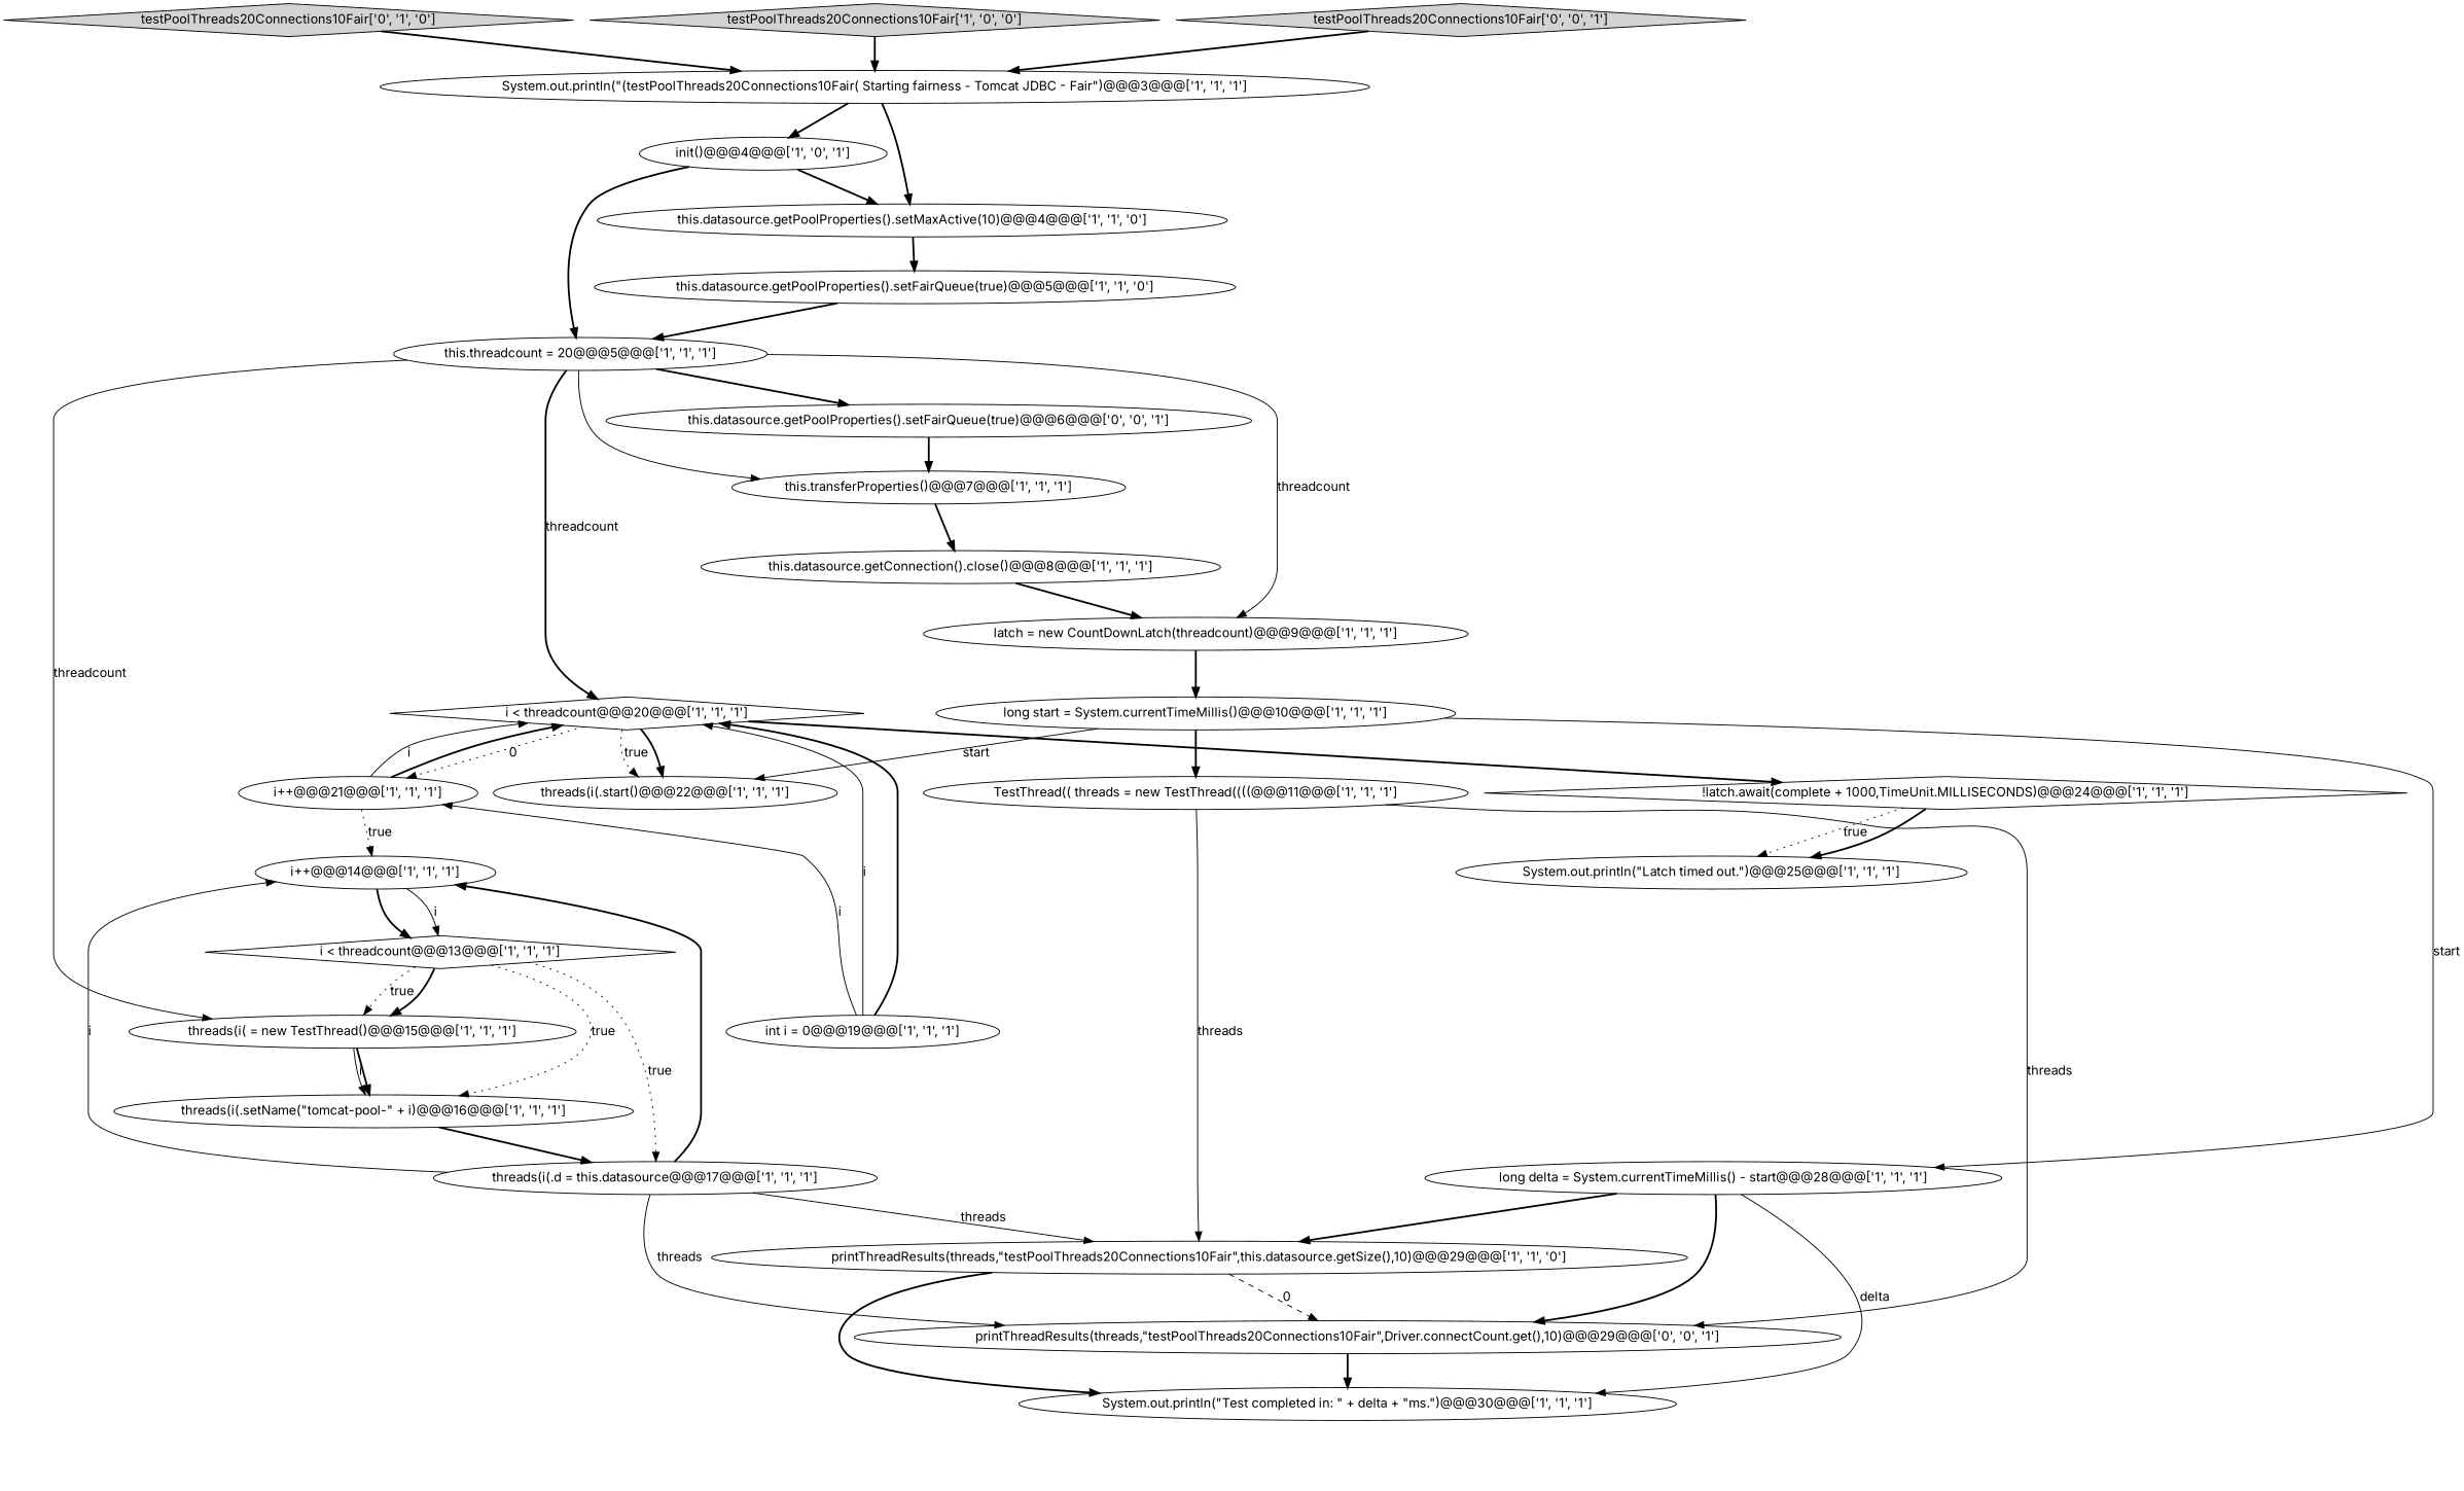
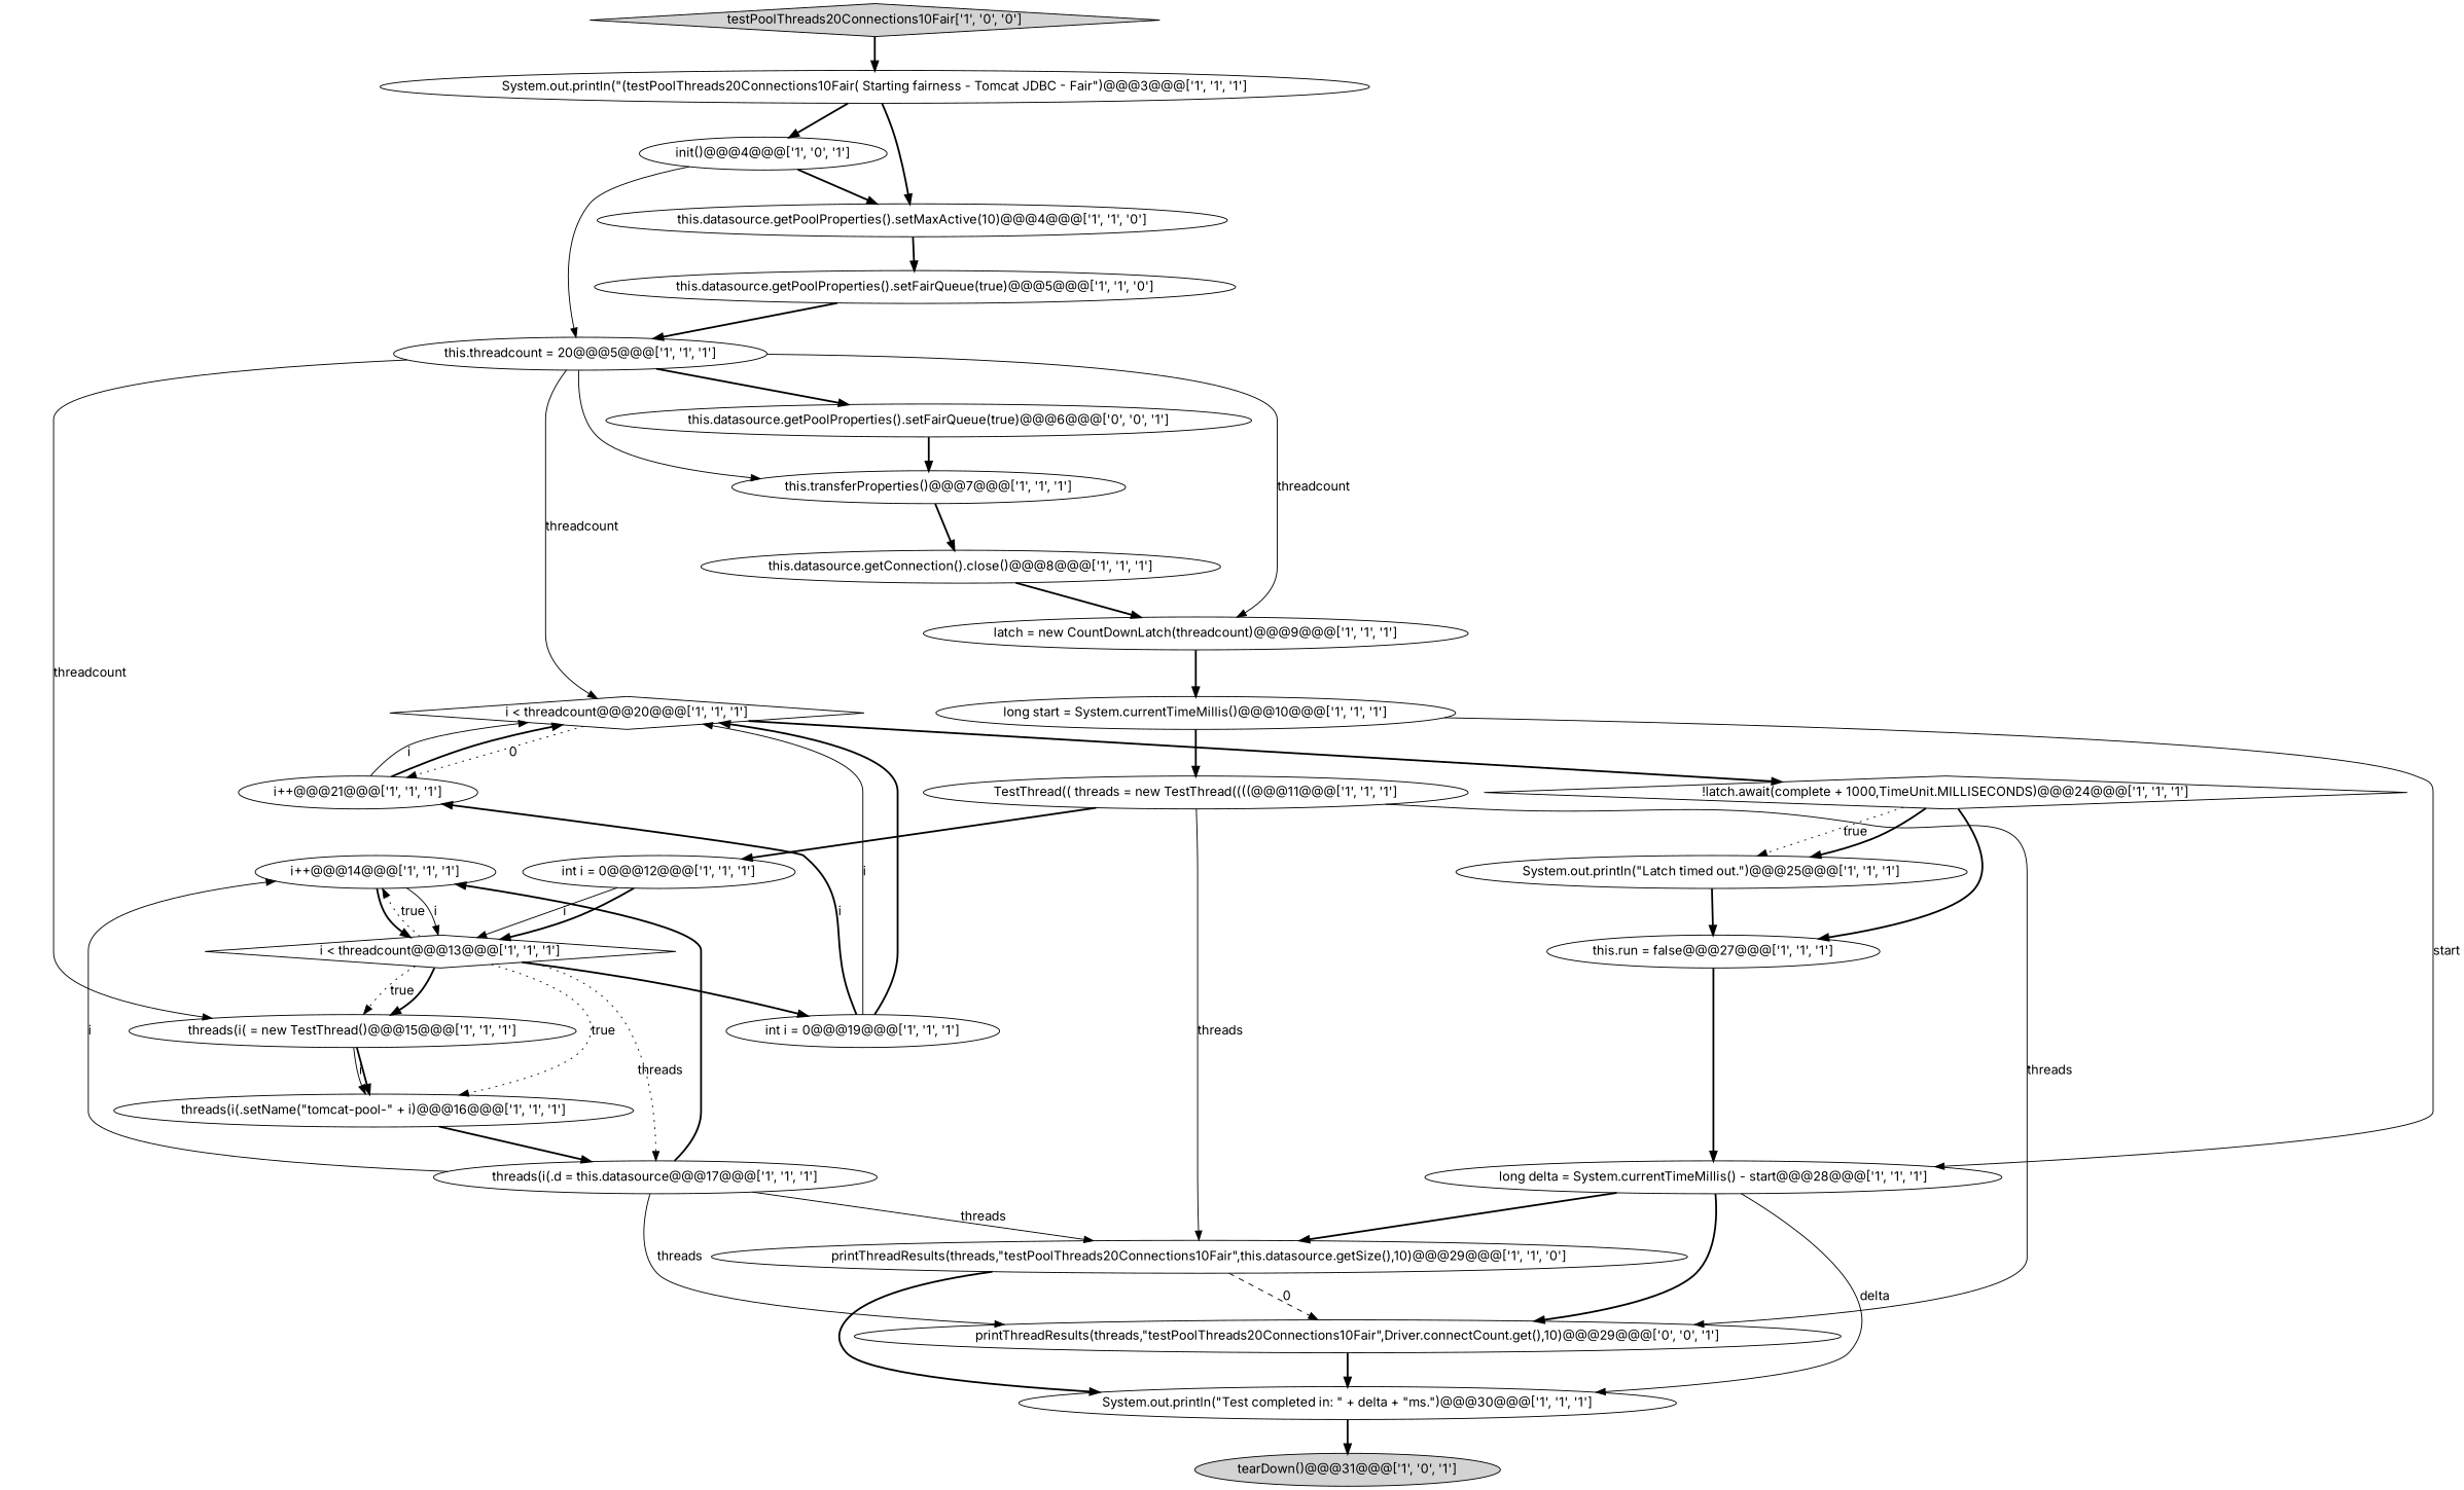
  digraph {
    fontname=Inter
    node [fillcolor=white fontname=Inter shape=ellipse style=filled]
    edge [fontname=Inter style=bold]
    n1 [label="i < threadcount@@@20@@@['1', '1', '1']" shape=diamond]
-   n2 [label="threads(i(.start()@@@22@@@['1', '1', '1']"]
    n3 [label="!latch.await(complete + 1000,TimeUnit.MILLISECONDS)@@@24@@@['1', '1', '1']" shape=diamond]
    n4 [label="i++@@@21@@@['1', '1', '1']"]
    n5 [label="System.out.println(\"Latch timed out.\")@@@25@@@['1', '1', '1']"]
+   n6 [label="this.run = false@@@27@@@['1', '1', '1']"]
    n7 [label="this.datasource.getPoolProperties().setFairQueue(true)@@@5@@@['1', '1', '0']"]
    n8 [label="this.threadcount = 20@@@5@@@['1', '1', '1']"]
    n9 [label="this.datasource.getPoolProperties().setFairQueue(true)@@@6@@@['0', '0', '1']"]
    n10 [label="this.transferProperties()@@@7@@@['1', '1', '1']"]
    n11 [label="threads(i( = new TestThread()@@@15@@@['1', '1', '1']"]
    n12 [label="latch = new CountDownLatch(threadcount)@@@9@@@['1', '1', '1']"]
    n13 [label="printThreadResults(threads,\"testPoolThreads20Connections10Fair\",Driver.connectCount.get(),10)@@@29@@@['0', '0', '1']"]
    n14 [label="System.out.println(\"Test completed in: \" + delta + \"ms.\")@@@30@@@['1', '1', '1']"]
+   n15 [fillcolor=lightgray label="tearDown()@@@31@@@['1', '0', '1']"]
    n16 [label="printThreadResults(threads,\"testPoolThreads20Connections10Fair\",this.datasource.getSize(),10)@@@29@@@['1', '1', '0']"]
    n17 [label="TestThread(( threads = new TestThread((((@@@11@@@['1', '1', '1']"]
+   n18 [label="int i = 0@@@12@@@['1', '1', '1']"]
    n19 [label="i < threadcount@@@13@@@['1', '1', '1']" shape=diamond]
    n20 [label="init()@@@4@@@['1', '0', '1']"]
    n21 [label="this.datasource.getPoolProperties().setMaxActive(10)@@@4@@@['1', '1', '0']"]
    n22 [label="threads(i(.setName(\"tomcat-pool-\" + i)@@@16@@@['1', '1', '1']"]
    n23 [label="threads(i(.d = this.datasource@@@17@@@['1', '1', '1']"]
    n24 [label="i++@@@14@@@['1', '1', '1']"]
    n25 [label="int i = 0@@@19@@@['1', '1', '1']"]
    n26 [label="this.datasource.getConnection().close()@@@8@@@['1', '1', '1']"]
-   n27 [fillcolor=lightgray label="testPoolThreads20Connections10Fair['0', '1', '0']" shape=diamond]
    n28 [label="System.out.println(\"(testPoolThreads20Connections10Fair( Starting fairness - Tomcat JDBC - Fair\")@@@3@@@['1', '1', '1']"]
    n29 [label="long delta = System.currentTimeMillis() - start@@@28@@@['1', '1', '1']"]
    n30 [label="long start = System.currentTimeMillis()@@@10@@@['1', '1', '1']"]
    n31 [fillcolor=lightgray label="testPoolThreads20Connections10Fair['1', '0', '0']" shape=diamond]
-   n32 [fillcolor=lightgray label="testPoolThreads20Connections10Fair['0', '0', '1']" shape=diamond]
-   n1 -> n2
-   n1 -> n2 [label=true style=dotted]
    n1 -> n3
    n1 -> n4 [label=0 style=dotted]
    n3 -> n5 [label=true style=dotted]
    n3 -> n5
+   n3 -> n6
    n4 -> n1 [label=i style=solid]
    n4 -> n1
+   n5 -> n6
+   n6 -> n29
    n7 -> n8
-   n8 -> n1 [label=threadcount]
+   n8 -> n1 [label=threadcount style=solid]
    n8 -> n9
    n8 -> n10 [style=solid]
    n8 -> n11 [label=threadcount style=solid]
    n8 -> n12 [label=threadcount style=solid]
    n9 -> n10
    n10 -> n26
    n11 -> n22 [label=i style=solid]
    n11 -> n22
    n12 -> n30
    n13 -> n14
+   n14 -> n15
    n16 -> n13 [label=0 style=dashed]
    n16 -> n14
    n17 -> n13 [label=threads style=solid]
    n17 -> n16 [label=threads style=solid]
+   n17 -> n18
+   n18 -> n19
+   n18 -> n19 [label=i style=solid]
    n19 -> n11 [label=true style=dotted]
    n19 -> n11
    n19 -> n22 [label=true style=dotted]
-   n19 -> n23 [label=true style=dotted]
-   n4 -> n24 [label=true style=dotted]
-   n20 -> n8
+   n19 -> n23 [label=threads style=dotted]
+   n19 -> n24 [label=true style=dotted]
+   n19 -> n25
+   n20 -> n8 [style=solid]
    n20 -> n21
    n21 -> n7
    n22 -> n23
    n23 -> n13 [label=threads style=solid]
    n23 -> n16 [label=threads style=solid]
    n23 -> n24
    n23 -> n24 [label=i style=solid]
    n24 -> n19 [label=i style=solid]
    n24 -> n19
    n25 -> n1 [label=i style=solid]
    n25 -> n1
-   n25 -> n4 [label=i style=solid]
+   n25 -> n4 [label=i]
    n26 -> n12
-   n27 -> n28
    n28 -> n20
    n28 -> n21
    n29 -> n13
    n29 -> n14 [label=delta style=solid]
    n29 -> n16
-   n30 -> n2 [label=start style=solid]
    n30 -> n17
    n30 -> n29 [label=start style=solid]
    n31 -> n28
-   n32 -> n28
  }
